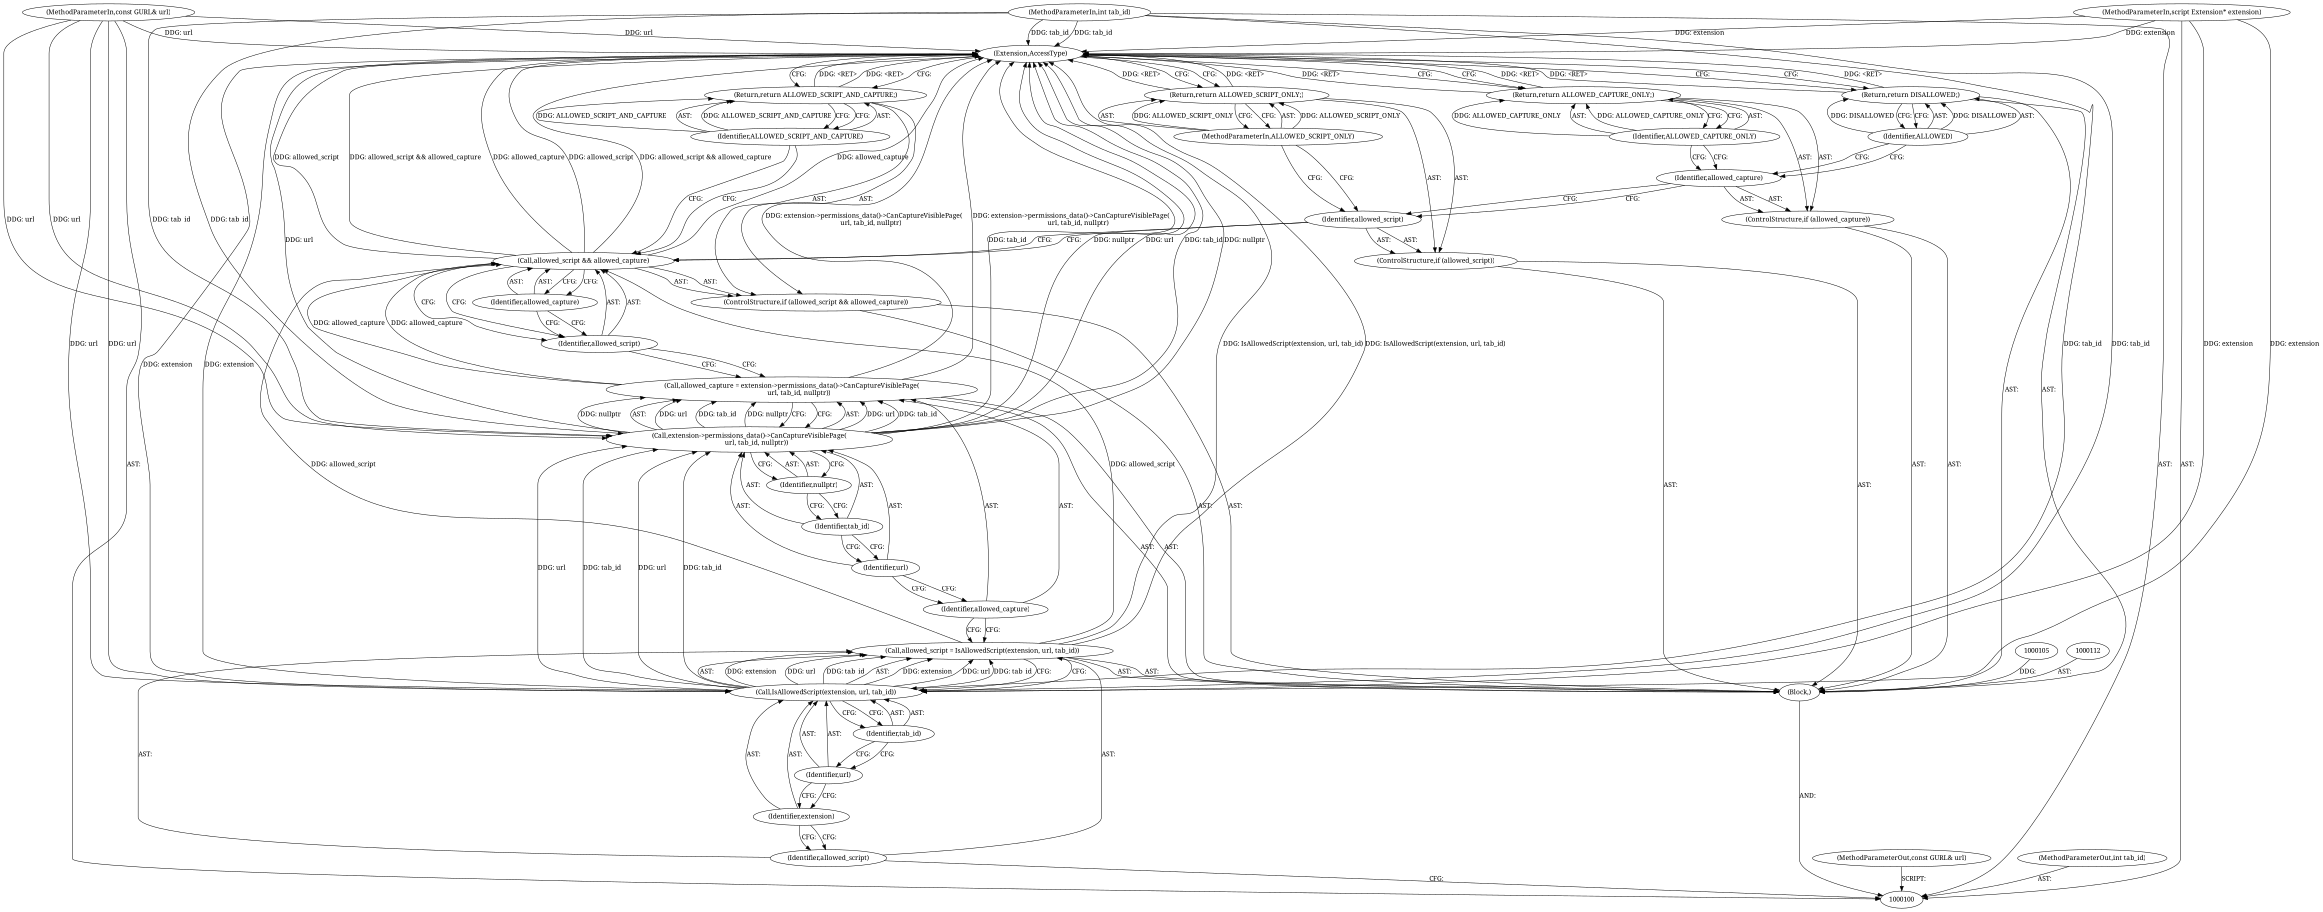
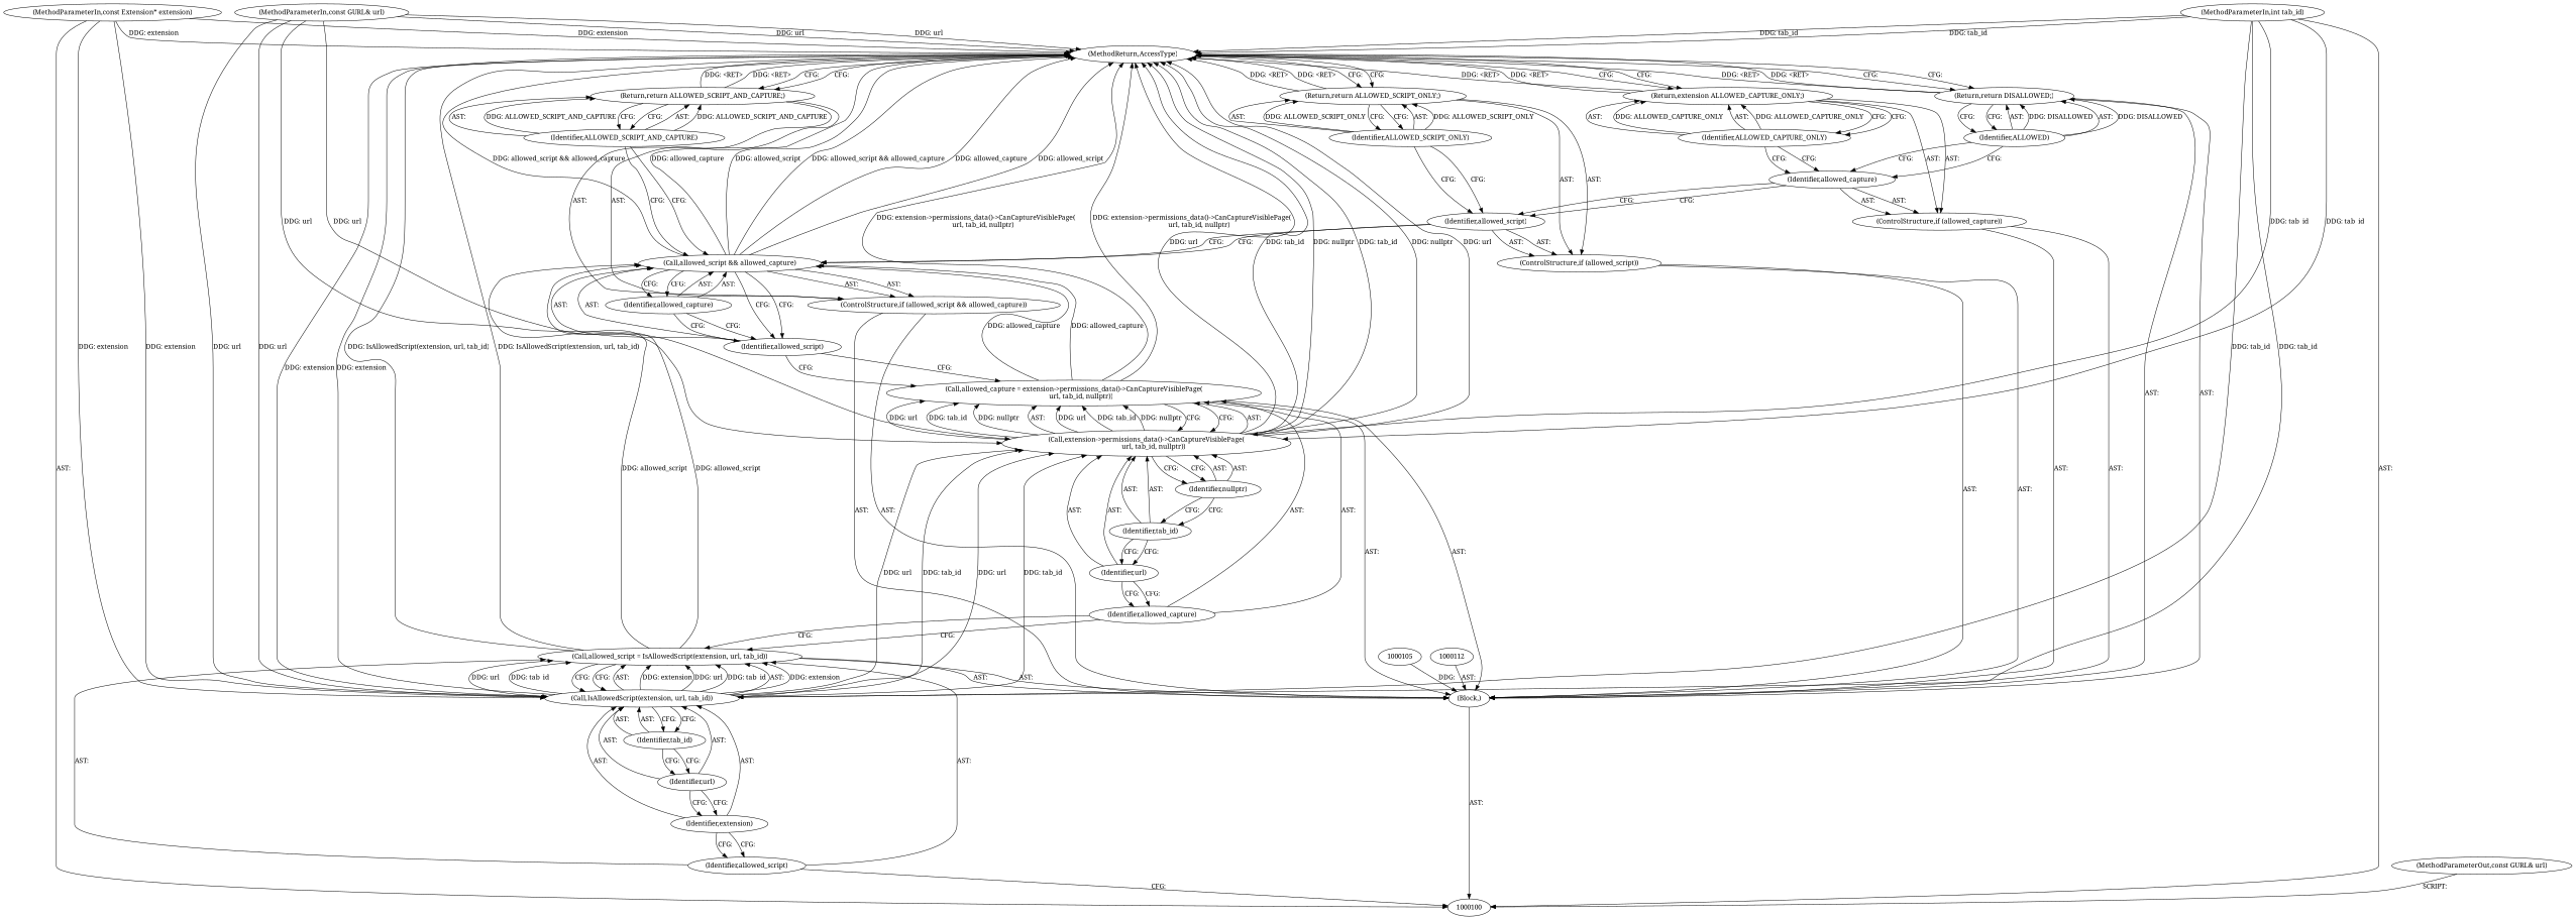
  digraph {
    fontname="Noto Serif"
    node [fontname="Noto Serif"]
    edge [fontname="Noto Serif"]
-   n1 [label="(Extension,AccessType)"]
+   n1 [label="(MethodReturn,AccessType)"]
    n2 [label="(Return,return ALLOWED_SCRIPT_ONLY;)"]
-   n3 [label="(Return,return ALLOWED_CAPTURE_ONLY;)"]
+   n3 [label="(Return,extension ALLOWED_CAPTURE_ONLY;)"]
    n4 [label="(Return,return DISALLOWED;)"]
    n5 [label="(Return,return ALLOWED_SCRIPT_AND_CAPTURE;)"]
    n6 [label="(ControlStructure,if (allowed_script))"]
-   n7 [label="(MethodParameterIn,ALLOWED_SCRIPT_ONLY)"]
+   n7 [label="(Identifier,ALLOWED_SCRIPT_ONLY)"]
    n8 [label="(ControlStructure,if (allowed_capture))"]
    n9 [label="(Identifier,ALLOWED_CAPTURE_ONLY)"]
    n10 [label="(Block,)"]
    n11 [label="(Identifier,ALLOWED)"]
    n12 [label="(ControlStructure,if (allowed_script && allowed_capture))"]
    n13 [label="(Identifier,ALLOWED_SCRIPT_AND_CAPTURE)"]
-   n14 [label="(MethodParameterIn,script Extension* extension)"]
+   n14 [label="(MethodParameterIn,const Extension* extension)"]
    1000100
    n16 [label="(Call,IsAllowedScript(extension, url, tab_id))"]
    n17 [label="(Call,extension->permissions_data()->CanCaptureVisiblePage(\n        url, tab_id, nullptr))"]
    n18 [label="(Call,allowed_script = IsAllowedScript(extension, url, tab_id))"]
    n19 [label="(Identifier,tab_id)"]
    n20 [label="(Identifier,allowed_script)"]
    n21 [label="(Call,allowed_script && allowed_capture)"]
    n22 [label="(Identifier,allowed_capture)"]
    n23 [label="(Identifier,allowed_script)"]
    n24 [label="(Identifier,allowed_capture)"]
    n25 [label="(MethodParameterIn,const GURL& url)"]
    n26 [label="(Call,allowed_capture = extension->permissions_data()->CanCaptureVisiblePage(\n        url, tab_id, nullptr))"]
    n27 [label="(Identifier,nullptr)"]
    n28 [label="(MethodParameterOut,const GURL& url)"]
    n29 [label="(MethodParameterIn,int tab_id)"]
-   n30 [label="(MethodParameterOut,int tab_id)"]
    n31 [label="(Identifier,allowed_script)"]
    n32 [label="(Identifier,url)"]
    n33 [label="(Identifier,extension)"]
    n34 [label="(Identifier,allowed_capture)"]
    n35 [label="(Identifier,tab_id)"]
    n36 [label="(Identifier,url)"]
    1000105
    1000112
    n1 -> n2 [label="CFG: "]
    n1 -> n2 [label="CFG: "]
    n1 -> n3 [label="CFG: "]
    n1 -> n3 [label="CFG: "]
    n1 -> n4 [label="CFG: "]
    n1 -> n4 [label="CFG: "]
    n1 -> n5 [label="CFG: "]
    n1 -> n5 [label="CFG: "]
    n2 -> n1 [label="DDG: <RET>"]
    n2 -> n1 [label="DDG: <RET>"]
    n2 -> n6 [label="AST: "]
    n2 -> n6 [label="AST: "]
    n2 -> n7 [label="CFG: "]
    n2 -> n7 [label="CFG: "]
    n3 -> n1 [label="DDG: <RET>"]
    n3 -> n1 [label="DDG: <RET>"]
    n3 -> n8 [label="AST: "]
    n3 -> n8 [label="AST: "]
    n3 -> n9 [label="CFG: "]
    n3 -> n9 [label="CFG: "]
    n4 -> n1 [label="DDG: <RET>"]
    n4 -> n1 [label="DDG: <RET>"]
    n4 -> n10 [label="AST: "]
    n4 -> n10 [label="AST: "]
    n4 -> n11 [label="CFG: "]
    n4 -> n11 [label="CFG: "]
    n5 -> n1 [label="DDG: <RET>"]
    n5 -> n1 [label="DDG: <RET>"]
    n5 -> n12 [label="AST: "]
    n5 -> n12 [label="AST: "]
    n5 -> n13 [label="CFG: "]
    n5 -> n13 [label="CFG: "]
    n6 -> n10 [label="AST: "]
    n6 -> n10 [label="AST: "]
    n7 -> n2 [label="AST: "]
    n7 -> n2 [label="DDG: ALLOWED_SCRIPT_ONLY"]
    n7 -> n2 [label="AST: "]
    n7 -> n2 [label="DDG: ALLOWED_SCRIPT_ONLY"]
    n7 -> n20 [label="CFG: "]
    n7 -> n20 [label="CFG: "]
    n8 -> n10 [label="AST: "]
    n8 -> n10 [label="AST: "]
    n9 -> n3 [label="AST: "]
    n9 -> n3 [label="DDG: ALLOWED_CAPTURE_ONLY"]
    n9 -> n3 [label="AST: "]
    n9 -> n3 [label="DDG: ALLOWED_CAPTURE_ONLY"]
    n9 -> n24 [label="CFG: "]
    n9 -> n24 [label="CFG: "]
-   n10 -> 1000100 [label="AND: "]
+   n10 -> 1000100 [label="AST: "]
    n11 -> n4 [label="AST: "]
    n11 -> n4 [label="DDG: DISALLOWED"]
    n11 -> n4 [label="AST: "]
    n11 -> n4 [label="DDG: DISALLOWED"]
    n11 -> n24 [label="CFG: "]
    n11 -> n24 [label="CFG: "]
    n12 -> n10 [label="AST: "]
    n12 -> n10 [label="AST: "]
    n13 -> n5 [label="AST: "]
    n13 -> n5 [label="DDG: ALLOWED_SCRIPT_AND_CAPTURE"]
    n13 -> n5 [label="AST: "]
    n13 -> n5 [label="DDG: ALLOWED_SCRIPT_AND_CAPTURE"]
    n13 -> n21 [label="CFG: "]
    n13 -> n21 [label="CFG: "]
    n14 -> n1 [label="DDG: extension"]
    n14 -> n1 [label="DDG: extension"]
    n14 -> 1000100 [label="AST: "]
    n14 -> n16 [label="DDG: extension"]
    n14 -> n16 [label="DDG: extension"]
    n16 -> n1 [label="DDG: extension"]
    n16 -> n1 [label="DDG: extension"]
    n16 -> n17 [label="DDG: url"]
    n16 -> n17 [label="DDG: tab_id"]
    n16 -> n17 [label="DDG: url"]
    n16 -> n17 [label="DDG: tab_id"]
    n16 -> n18 [label="AST: "]
    n16 -> n18 [label="DDG: extension"]
    n16 -> n18 [label="DDG: url"]
    n16 -> n18 [label="DDG: tab_id"]
    n16 -> n18 [label="AST: "]
    n16 -> n18 [label="DDG: extension"]
    n16 -> n18 [label="DDG: url"]
    n16 -> n18 [label="DDG: tab_id"]
    n16 -> n19 [label="CFG: "]
    n16 -> n19 [label="CFG: "]
    n17 -> n1 [label="DDG: tab_id"]
    n17 -> n1 [label="DDG: nullptr"]
    n17 -> n1 [label="DDG: url"]
    n17 -> n1 [label="DDG: tab_id"]
    n17 -> n1 [label="DDG: nullptr"]
    n17 -> n1 [label="DDG: url"]
    n17 -> n26 [label="AST: "]
    n17 -> n26 [label="DDG: url"]
    n17 -> n26 [label="DDG: tab_id"]
    n17 -> n26 [label="DDG: nullptr"]
    n17 -> n26 [label="AST: "]
    n17 -> n26 [label="DDG: url"]
    n17 -> n26 [label="DDG: tab_id"]
    n17 -> n26 [label="DDG: nullptr"]
    n17 -> n27 [label="CFG: "]
    n17 -> n27 [label="CFG: "]
    n18 -> n1 [label="DDG: IsAllowedScript(extension, url, tab_id)"]
    n18 -> n1 [label="DDG: IsAllowedScript(extension, url, tab_id)"]
    n18 -> n10 [label="AST: "]
    n18 -> n10 [label="AST: "]
    n18 -> n16 [label="CFG: "]
    n18 -> n16 [label="CFG: "]
    n18 -> n21 [label="DDG: allowed_script"]
    n18 -> n21 [label="DDG: allowed_script"]
    n19 -> n16 [label="AST: "]
    n19 -> n16 [label="AST: "]
    n19 -> n32 [label="CFG: "]
    n19 -> n32 [label="CFG: "]
    n20 -> n6 [label="AST: "]
    n20 -> n6 [label="AST: "]
    n20 -> n21 [label="CFG: "]
    n20 -> n21 [label="CFG: "]
    n21 -> n1 [label="DDG: allowed_capture"]
    n21 -> n1 [label="DDG: allowed_script"]
    n21 -> n1 [label="DDG: allowed_script && allowed_capture"]
    n21 -> n1 [label="DDG: allowed_capture"]
    n21 -> n1 [label="DDG: allowed_script"]
    n21 -> n1 [label="DDG: allowed_script && allowed_capture"]
    n21 -> n12 [label="AST: "]
    n21 -> n12 [label="AST: "]
    n21 -> n22 [label="CFG: "]
    n21 -> n22 [label="CFG: "]
    n21 -> n23 [label="CFG: "]
    n21 -> n23 [label="CFG: "]
    n22 -> n21 [label="AST: "]
    n22 -> n21 [label="AST: "]
    n22 -> n23 [label="CFG: "]
    n22 -> n23 [label="CFG: "]
    n23 -> n21 [label="AST: "]
    n23 -> n21 [label="AST: "]
    n23 -> n26 [label="CFG: "]
    n23 -> n26 [label="CFG: "]
    n24 -> n8 [label="AST: "]
    n24 -> n8 [label="AST: "]
    n24 -> n20 [label="CFG: "]
    n24 -> n20 [label="CFG: "]
    n25 -> n1 [label="DDG: url"]
    n25 -> n1 [label="DDG: url"]
-   n25 -> 1000100 [label="AST: "]
    n25 -> n16 [label="DDG: url"]
    n25 -> n16 [label="DDG: url"]
    n25 -> n17 [label="DDG: url"]
    n25 -> n17 [label="DDG: url"]
    n26 -> n1 [label="DDG: extension->permissions_data()->CanCaptureVisiblePage(\n        url, tab_id, nullptr)"]
    n26 -> n1 [label="DDG: extension->permissions_data()->CanCaptureVisiblePage(\n        url, tab_id, nullptr)"]
    n26 -> n10 [label="AST: "]
    n26 -> n10 [label="AST: "]
    n26 -> n17 [label="CFG: "]
    n26 -> n17 [label="CFG: "]
    n26 -> n21 [label="DDG: allowed_capture"]
    n26 -> n21 [label="DDG: allowed_capture"]
    n27 -> n17 [label="AST: "]
    n27 -> n17 [label="AST: "]
    n27 -> n35 [label="CFG: "]
    n27 -> n35 [label="CFG: "]
    n28 -> 1000100 [label="SCRIPT: "]
    n29 -> n1 [label="DDG: tab_id"]
    n29 -> n1 [label="DDG: tab_id"]
    n29 -> 1000100 [label="AST: "]
    n29 -> n16 [label="DDG: tab_id"]
    n29 -> n16 [label="DDG: tab_id"]
    n29 -> n17 [label="DDG: tab_id"]
    n29 -> n17 [label="DDG: tab_id"]
-   n30 -> 1000100 [label="AST: "]
    n31 -> 1000100 [label="CFG: "]
    n31 -> n18 [label="AST: "]
    n31 -> n18 [label="AST: "]
    n32 -> n16 [label="AST: "]
    n32 -> n16 [label="AST: "]
    n32 -> n33 [label="CFG: "]
    n32 -> n33 [label="CFG: "]
    n33 -> n16 [label="AST: "]
    n33 -> n16 [label="AST: "]
    n33 -> n31 [label="CFG: "]
    n33 -> n31 [label="CFG: "]
    n34 -> n18 [label="CFG: "]
    n34 -> n18 [label="CFG: "]
    n34 -> n26 [label="AST: "]
    n34 -> n26 [label="AST: "]
    n35 -> n17 [label="AST: "]
    n35 -> n17 [label="AST: "]
    n35 -> n36 [label="CFG: "]
    n35 -> n36 [label="CFG: "]
    n36 -> n17 [label="AST: "]
    n36 -> n17 [label="AST: "]
    n36 -> n34 [label="CFG: "]
    n36 -> n34 [label="CFG: "]
    1000105 -> n10 [label="DDG: "]
    1000112 -> n10 [label="AST: "]
  }
